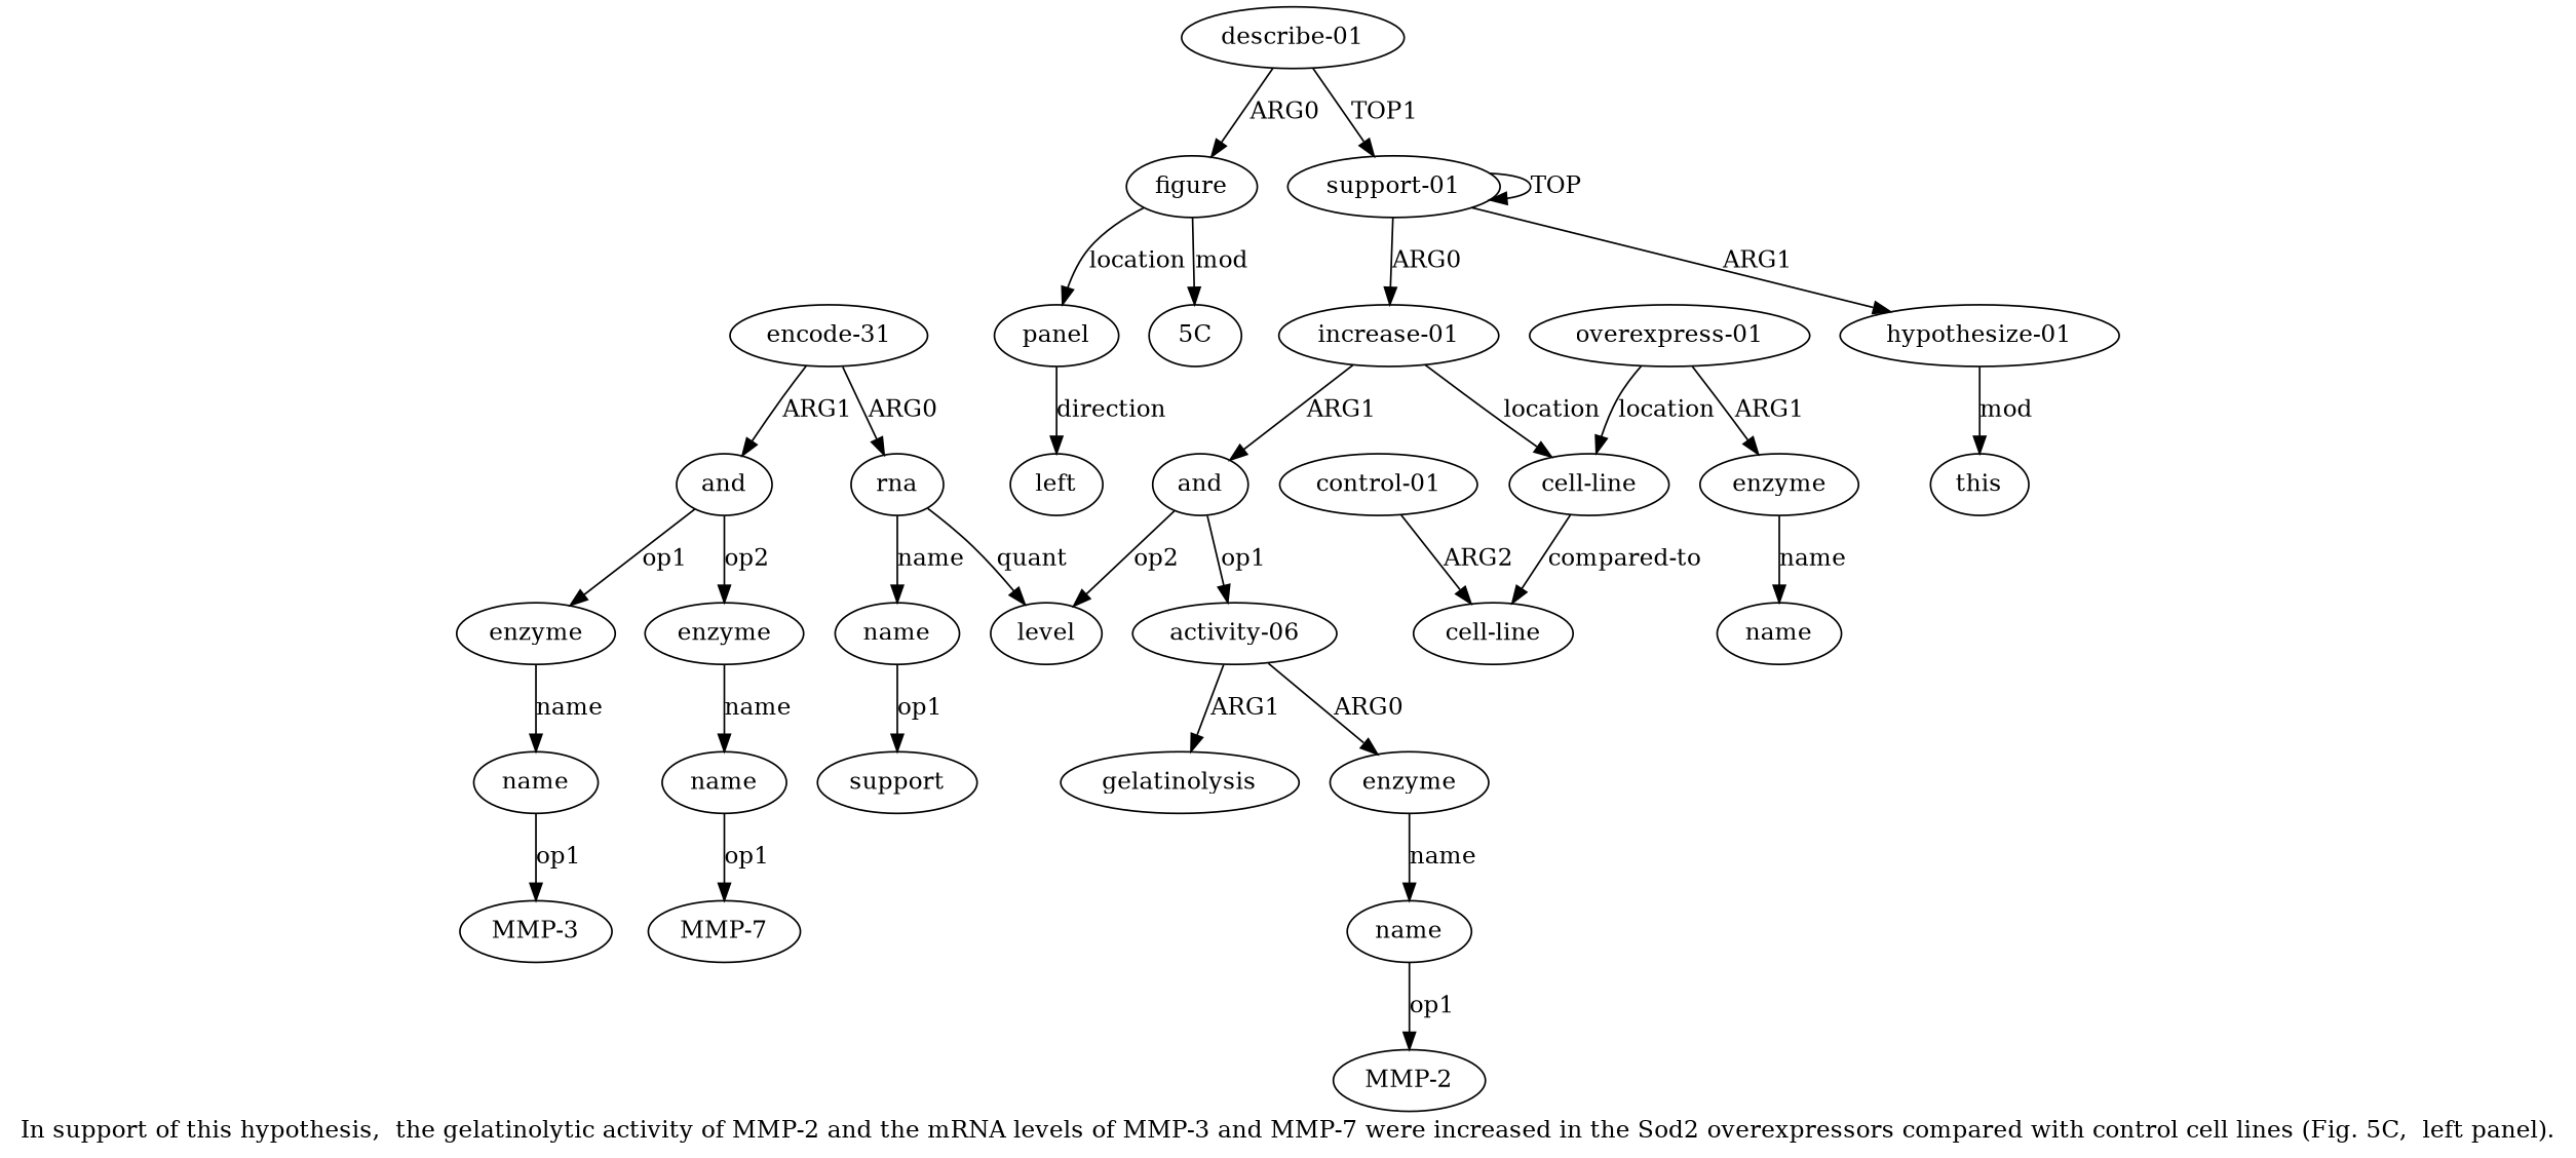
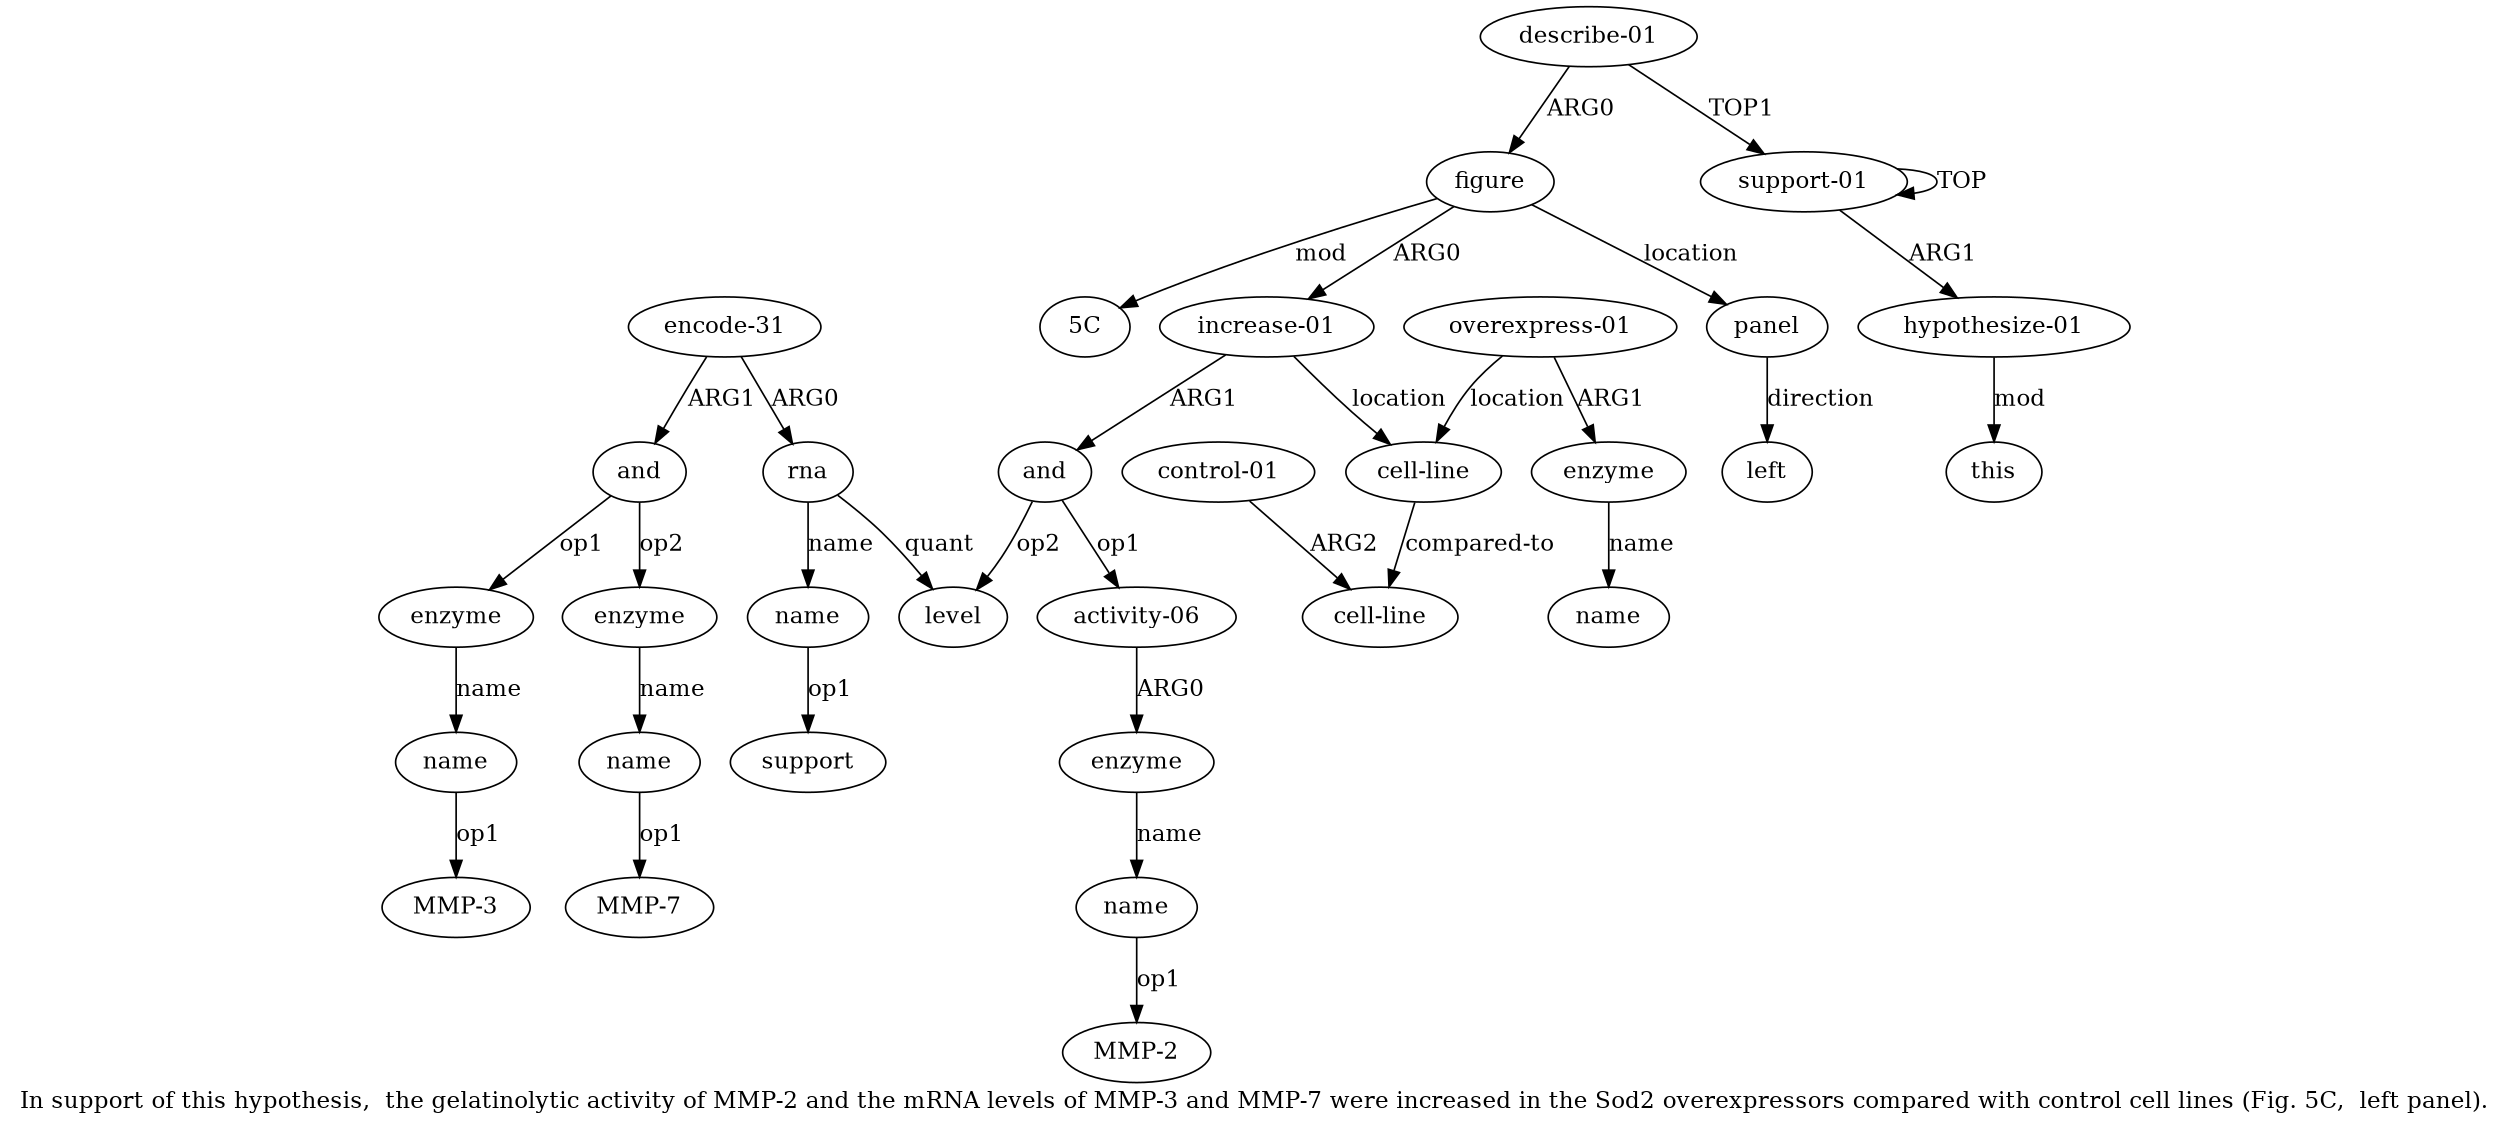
  digraph {
    label="In support of this hypothesis,  the gelatinolytic activity of MMP-2 and the mRNA levels of MMP-3 and MMP-7 were increased in the Sod2 overexpressors compared with control cell lines (Fig. 5C,  left panel)."
    node [color=black gold_ind=-1 gold_label=name test_ind=-1 test_label=name]
    edge [color=black gold_label=ARG1 test_label=ARG1]
    n1 [gold_ind=20 gold_label="cell-line" label="cell-line" test_ind=20 test_label="cell-line"]
    n2 [gold_ind=21 gold_label="control-01" label="control-01" test_ind=21 test_label="control-01"]
    n3 [gold_ind=22 gold_label="hypothesize-01" label="hypothesize-01" test_ind=22 test_label="hypothesize-01"]
    n4 [gold_ind=23 gold_label=this label=this test_ind=23 test_label=this]
    n5 [gold_ind=24 gold_label="describe-01" label="describe-01" test_ind=24 test_label="describe-01"]
    n6 [gold_ind=25 gold_label=figure label=figure test_ind=25 test_label=figure]
    n7 [gold_ind=0 gold_label="support-01" label="support-01" test_ind=0 test_label="support-01"]
    n8 [gold_ind=26 gold_label=panel label=panel test_ind=26 test_label=panel]
    n9 [gold_label="5C" label="5C" test_label="5C"]
    n10 [gold_ind=1 gold_label="increase-01" label="increase-01" test_ind=1 test_label="increase-01"]
    n11 [gold_ind=27 gold_label=left label=left test_ind=27 test_label=left]
    n12 [gold_ind=16 gold_label="cell-line" label="cell-line" test_ind=16 test_label="cell-line"]
    n13 [gold_ind=2 gold_label=and label=and test_ind=2 test_label=and]
    n14 [gold_label="MMP-7" label="MMP-7" test_label="MMP-7"]
    n15 [gold_label="MMP-3" label="MMP-3" test_label="MMP-3"]
    n16 [gold_label="MMP-2" label="MMP-2" test_label="MMP-2"]
    n17 [gold_ind=15 label=name test_ind=15]
    n18 [gold_ind=14 gold_label=enzyme label=enzyme test_ind=14 test_label=enzyme]
    n19 [gold_ind=17 gold_label="overexpress-01" label="overexpress-01" test_ind=17 test_label="overexpress-01"]
    n20 [gold_ind=18 gold_label=enzyme label=enzyme test_ind=18 test_label=enzyme]
    n21 [gold_ind=19 label=name test_ind=19]
    n22 [gold_ind=11 gold_label=and label=and test_ind=11 test_label=and]
    n23 [gold_ind=12 gold_label=enzyme label=enzyme test_ind=12 test_label=enzyme]
    n24 [gold_ind=13 label=name test_ind=13]
    n25 [gold_ind=10 gold_label="encode-01" label="encode-31" test_ind=10 test_label="encode-01"]
    n26 [gold_ind=8 gold_label=rna label=rna test_ind=8 test_label=rna]
    n27 [gold_ind=7 gold_label=level label=level test_ind=7 test_label=level]
    n28 [gold_ind=9 label=name test_ind=9]
    n29 [gold_label=mRNA label=support test_label=mRNA]
    n30 [gold_ind=3 gold_label="activity-06" label="activity-06" test_ind=3 test_label="activity-06"]
    n31 [gold_ind=4 gold_label=enzyme label=enzyme test_ind=4 test_label=enzyme]
-   n32 [gold_ind=6 gold_label=gelatinolysis label=gelatinolysis test_ind=6 test_label=gelatinolysis]
    n33 [gold_ind=5 label=name test_ind=5]
    n2 -> n1 [gold_label=ARG2 label=ARG2 test_label=ARG2]
    n3 -> n4 [gold_label=mod label=mod test_label=mod]
    n5 -> n6 [gold_label=ARG0 label=ARG0 test_label=ARG0]
    n5 -> n7 [label=TOP1]
    n6 -> n8 [gold_label=location label=location test_label=location]
    n6 -> n9 [gold_label=mod label=mod test_label=mod]
    n7 -> n3 [label=ARG1]
    n7 -> n7 [gold_label=TOP label=TOP test_label=TOP]
-   n7 -> n10 [gold_label=ARG0 label=ARG0 test_label=ARG0]
+   n6 -> n10 [gold_label=ARG0 label=ARG0 test_label=ARG0]
    n8 -> n11 [gold_label=direction label=direction test_label=direction]
    n10 -> n12 [gold_label=location label=location test_label=location]
    n10 -> n13 [label=ARG1]
    n12 -> n1 [gold_label="compared-to" label="compared-to" test_label="compared-to"]
    n13 -> n27 [gold_label=op2 label=op2 test_label=op2]
    n13 -> n30 [gold_label=op1 label=op1 test_label=op1]
    n17 -> n14 [gold_label=op1 label=op1 test_label=op1]
    n18 -> n17 [gold_label=name label=name test_label=name]
    n19 -> n12 [gold_label=location label=location test_label=location]
    n19 -> n20 [label=ARG1]
    n20 -> n21 [gold_label=name label=name test_label=name]
    n22 -> n18 [gold_label=op2 label=op2 test_label=op2]
    n22 -> n23 [gold_label=op1 label=op1 test_label=op1]
    n23 -> n24 [gold_label=name label=name test_label=name]
    n24 -> n15 [gold_label=op1 label=op1 test_label=op1]
    n25 -> n22 [label=ARG1]
    n25 -> n26 [gold_label=ARG0 label=ARG0 test_label=ARG0]
    n26 -> n27 [gold_label=quant label=quant test_label=quant]
    n26 -> n28 [gold_label=name label=name test_label=name]
    n28 -> n29 [gold_label=op1 label=op1 test_label=op1]
    n30 -> n31 [gold_label=ARG0 label=ARG0 test_label=ARG0]
-   n30 -> n32 [label=ARG1]
    n31 -> n33 [gold_label=name label=name test_label=name]
    n33 -> n16 [gold_label=op1 label=op1 test_label=op1]
  }
